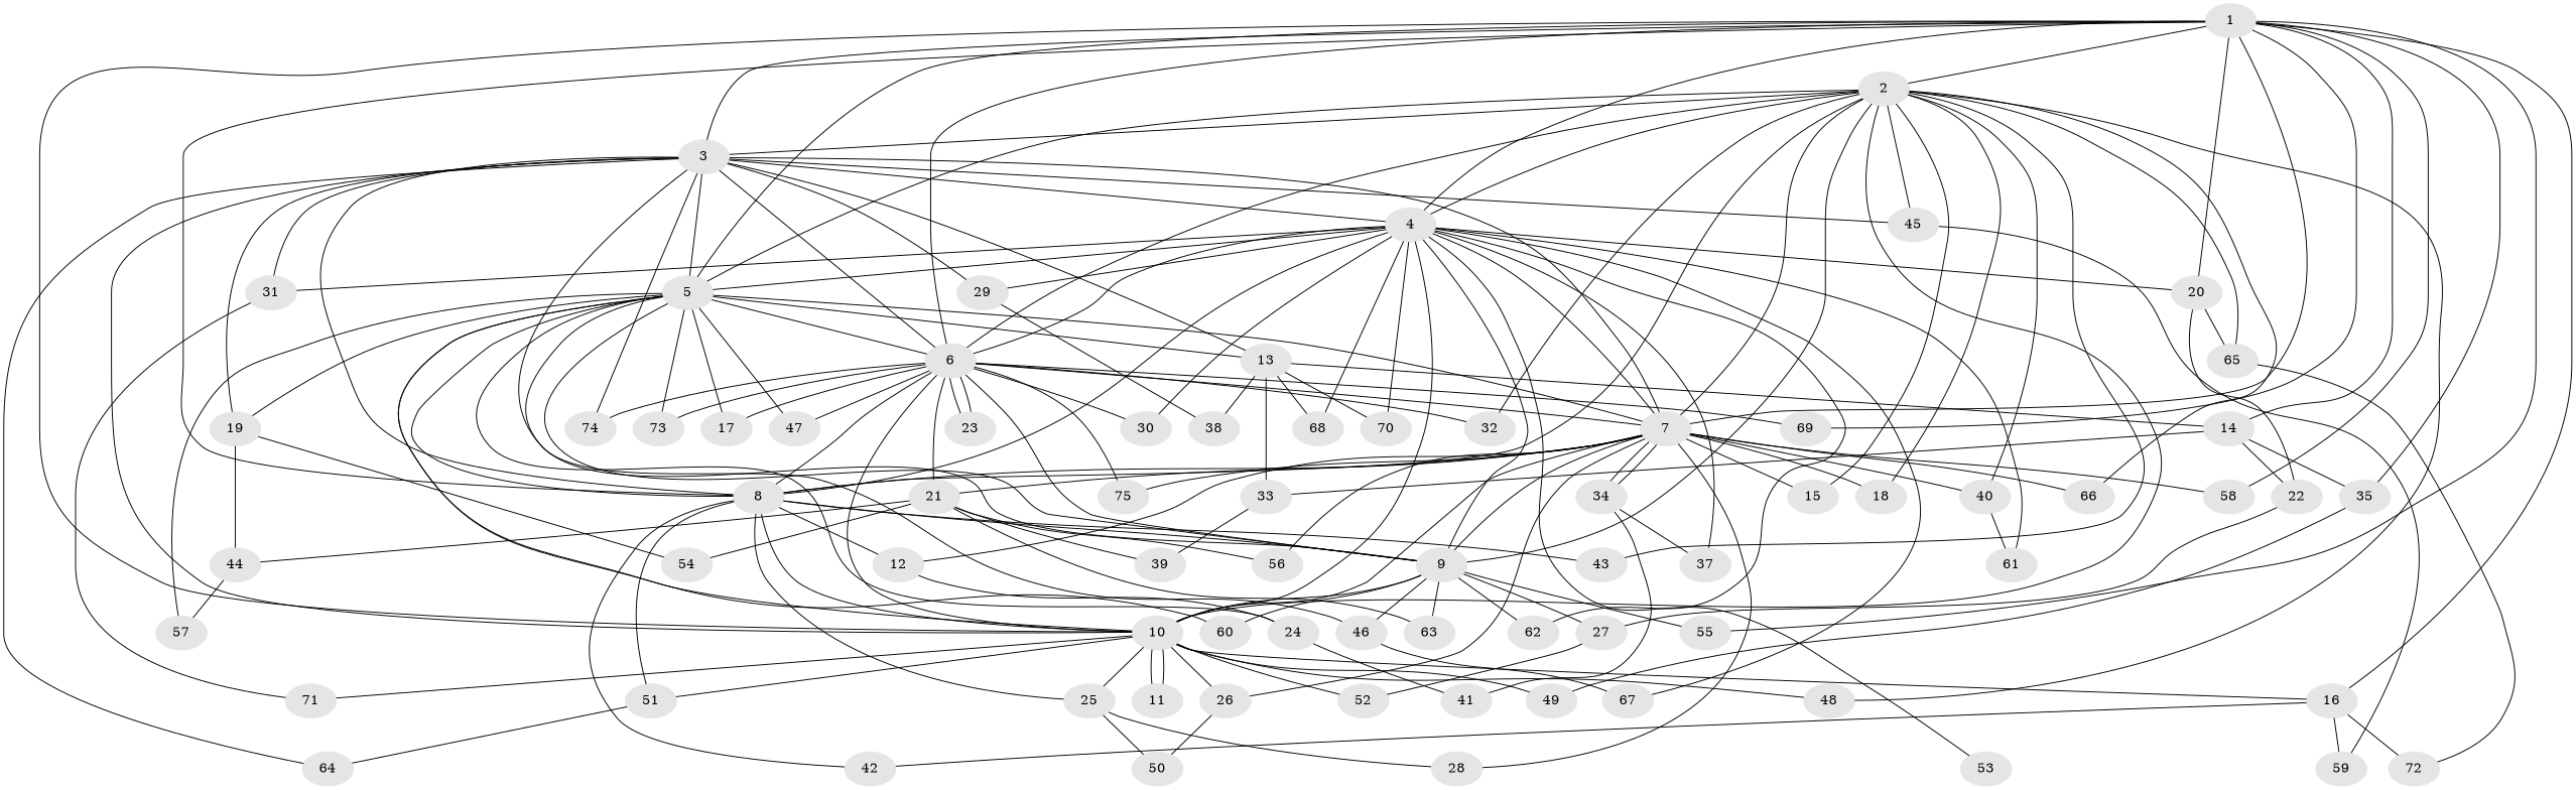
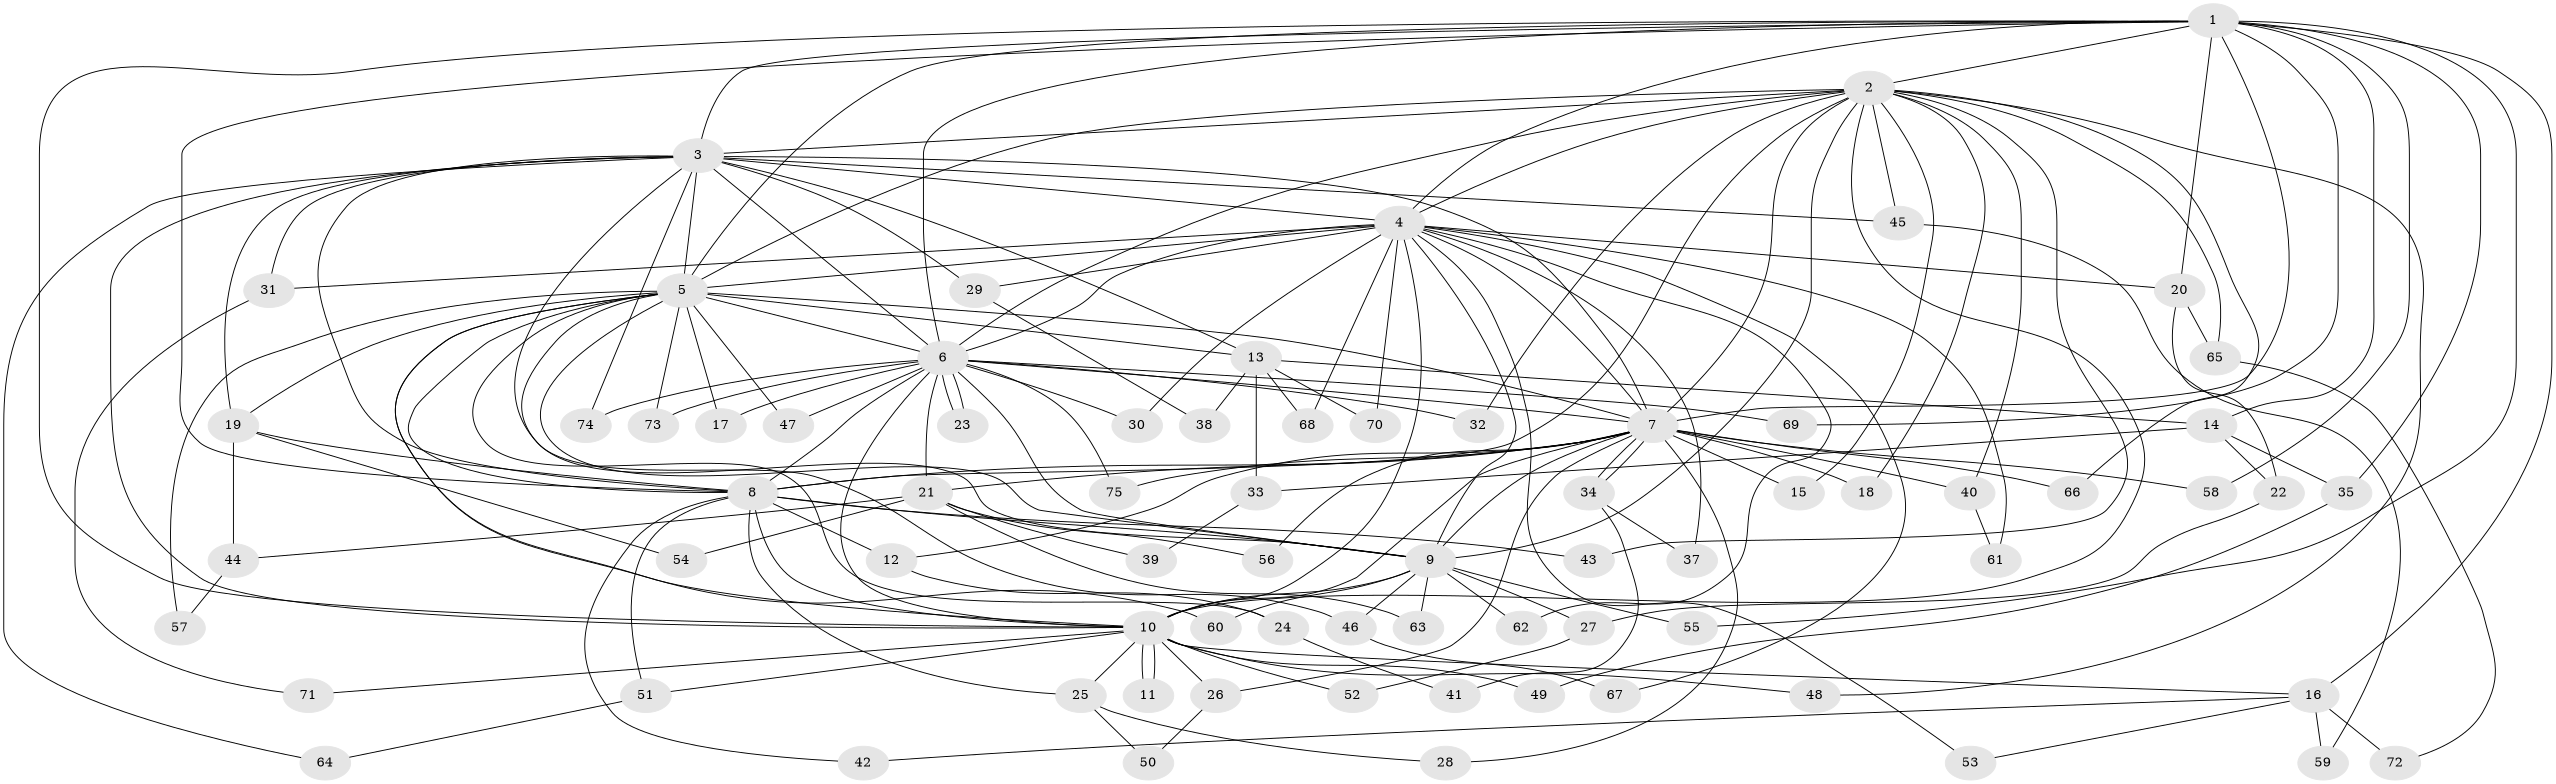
  graph {
    node [color=gray90 style=filled]
    1
    2
    3
    4
    5
    6
    7
    8
    10
    14
    16
    20
    35
    55
    58
    69
    9
    15
    18
    32
    40
    43
    45
    48
    65
    66
    13
    19
    29
    31
    64
    74
    30
    37
    53
    61
    62
    67
    68
    70
    17
    24
    46
    47
    57
    60
    73
    21
    23
    75
    12
    26
    28
    34
    56
    25
    42
    51
    27
    63
    11
    49
    52
    71
    33
    22
    59
    72
    38
    44
    54
    41
    39
    50
    1 -- 2
    1 -- 3
    1 -- 4
    1 -- 5
    1 -- 6
    1 -- 7
    1 -- 8
    1 -- 10
    1 -- 14
    1 -- 16
    1 -- 20
    1 -- 35
    1 -- 55
    1 -- 58
    1 -- 69
    2 -- 3
    2 -- 4
    2 -- 5
    2 -- 6
    2 -- 7
    2 -- 8
    2 -- 10
    2 -- 9
    2 -- 15
    2 -- 18
    2 -- 32
    2 -- 40
    2 -- 43
    2 -- 45
    2 -- 48
    2 -- 65
    2 -- 66
    3 -- 4
    3 -- 5
    3 -- 6
    3 -- 7
    3 -- 8
    3 -- 10
    3 -- 9
    3 -- 45
    3 -- 13
    3 -- 19
    3 -- 29
    3 -- 31
    3 -- 64
    3 -- 74
    4 -- 5
    4 -- 6
    4 -- 7
-   4 -- 8
+   19 -- 8
    4 -- 10
    4 -- 20
    4 -- 9
    4 -- 29
    4 -- 31
    4 -- 30
    4 -- 37
    4 -- 53
    4 -- 61
    4 -- 62
    4 -- 67
    4 -- 68
    4 -- 70
    5 -- 6
    5 -- 7
    5 -- 8
    5 -- 10
    5 -- 9
    5 -- 13
    5 -- 19
    5 -- 17
    5 -- 24
    5 -- 46
    5 -- 47
    5 -- 57
    5 -- 60
    5 -- 73
    6 -- 7
    6 -- 8
    6 -- 10
    6 -- 69
    6 -- 9
    6 -- 32
    6 -- 74
    6 -- 30
    6 -- 17
    6 -- 47
    6 -- 73
    6 -- 21
    6 -- 23
    6 -- 23
    6 -- 75
    7 -- 8
    7 -- 10
    7 -- 58
    7 -- 9
    7 -- 15
    7 -- 18
    7 -- 40
    7 -- 66
    7 -- 21
    7 -- 75
    7 -- 12
    7 -- 26
    7 -- 28
    7 -- 34
    7 -- 34
    7 -- 56
    8 -- 10
    8 -- 9
    8 -- 43
    8 -- 12
    8 -- 25
    8 -- 42
    8 -- 51
    10 -- 16
    10 -- 48
    10 -- 26
    10 -- 25
    10 -- 51
    10 -- 11
    10 -- 11
    10 -- 49
    10 -- 52
    10 -- 71
    14 -- 35
    14 -- 33
    14 -- 22
+   16 -- 53
    16 -- 42
    16 -- 59
    16 -- 72
    20 -- 65
    20 -- 22
    35 -- 49
    9 -- 10
    9 -- 55
    9 -- 62
    9 -- 46
    9 -- 60
    9 -- 27
    9 -- 63
    40 -- 61
    45 -- 59
    65 -- 72
    13 -- 14
    13 -- 68
    13 -- 70
    13 -- 33
    13 -- 38
    19 -- 44
    19 -- 54
    29 -- 38
    31 -- 71
    24 -- 41
    46 -- 67
    21 -- 56
    21 -- 63
    21 -- 44
    21 -- 54
    21 -- 39
    12 -- 24
    26 -- 50
    34 -- 37
    34 -- 41
    25 -- 28
    25 -- 50
    51 -- 64
    27 -- 52
    33 -- 39
    22 -- 27
    44 -- 57
  }
